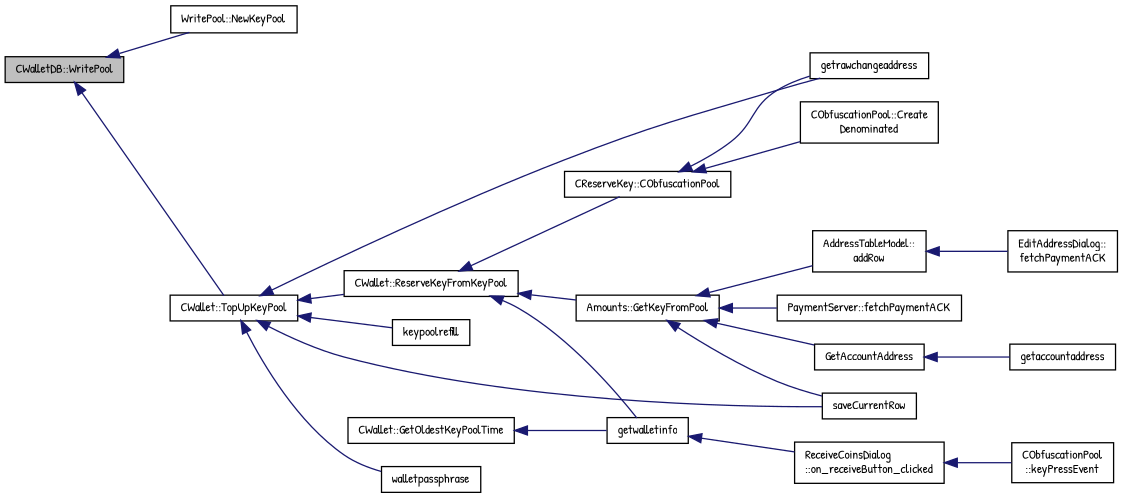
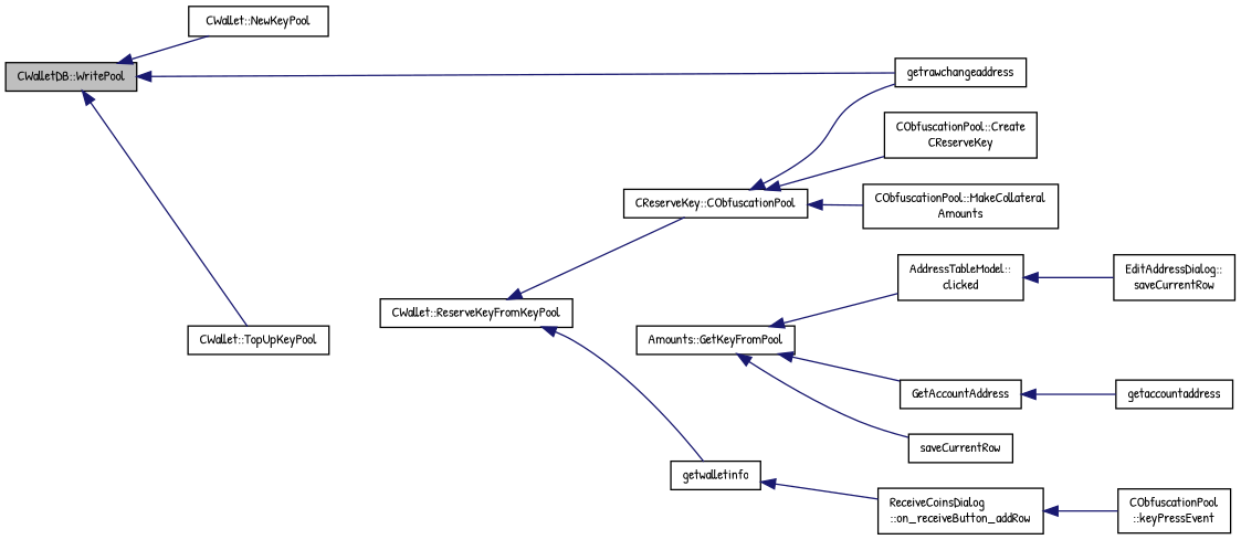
  digraph {
    fontname="Patrick Hand"
    rankdir=LR
    node [color=black fillcolor=white fontname="Patrick Hand" fontsize=10 shape=record style=filled]
    edge [color=midnightblue dir=back fontname="Patrick Hand" fontsize=10 labelfontname=Helvetica labelfontsize=10 style=solid]
    n1 [fillcolor=grey75 fontcolor=black height=0.2 label="CWalletDB::WritePool" width=0.4]
-   n2 [height=0.2 label="WritePool::NewKeyPool" width=0.4]
+   n2 [height=0.2 label="CWallet::NewKeyPool" width=0.4]
    n3 [height=0.2 label="CWallet::TopUpKeyPool" width=0.4]
    n4 [height=0.2 label=saveCurrentRow width=0.4]
    n5 [height=0.2 label=getrawchangeaddress width=0.4]
-   n6 [height=0.2 label=keypoolrefill width=0.4]
-   n7 [height=0.2 label=walletpassphrase width=0.4]
    n8 [height=0.2 label="CWallet::ReserveKeyFromKeyPool" width=0.4]
    n9 [height=0.2 label="Amounts::GetKeyFromPool" width=0.4]
    n10 [height=0.2 label="CReserveKey::CObfuscationPool" width=0.4]
    n11 [height=0.2 label=getwalletinfo width=0.4]
-   n12 [height=0.2 label="AddressTableModel::\laddRow" width=0.4]
-   n13 [height=0.2 label="PaymentServer::fetchPaymentACK" width=0.4]
+   n12 [height=0.2 label="AddressTableModel::\lclicked" width=0.4]
    n14 [height=0.2 label=GetAccountAddress width=0.4]
-   n15 [height=0.2 label="CWallet::GetOldestKeyPoolTime" width=0.4]
-   n17 [height=0.2 label="CObfuscationPool::Create\lDenominated" width=0.4]
-   n18 [height=0.2 label="EditAddressDialog::\lfetchPaymentACK" width=0.4]
+   n16 [height=0.2 label="CObfuscationPool::MakeCollateral\lAmounts" width=0.4]
+   n17 [height=0.2 label="CObfuscationPool::Create\lCReserveKey" width=0.4]
+   n18 [height=0.2 label="EditAddressDialog::\lsaveCurrentRow" width=0.4]
    n19 [height=0.2 label=getaccountaddress width=0.4]
-   n20 [height=0.2 label="ReceiveCoinsDialog\l::on_receiveButton_clicked" width=0.4]
+   n20 [height=0.2 label="ReceiveCoinsDialog\l::on_receiveButton_addRow" width=0.4]
    n21 [height=0.2 label="CObfuscationPool\l::keyPressEvent" width=0.4]
    n1 -> n2
    n1 -> n3
-   n3 -> n4
-   n3 -> n5
-   n3 -> n6
-   n3 -> n7
-   n3 -> n8
-   n8 -> n9
+   n1 -> n5
    n8 -> n10
    n8 -> n11
    n9 -> n4
    n9 -> n12
-   n9 -> n13
    n9 -> n14
    n10 -> n5
+   n10 -> n16
    n10 -> n17
    n11 -> n20
    n12 -> n18
    n14 -> n19
-   n15 -> n11
    n20 -> n21
  }
